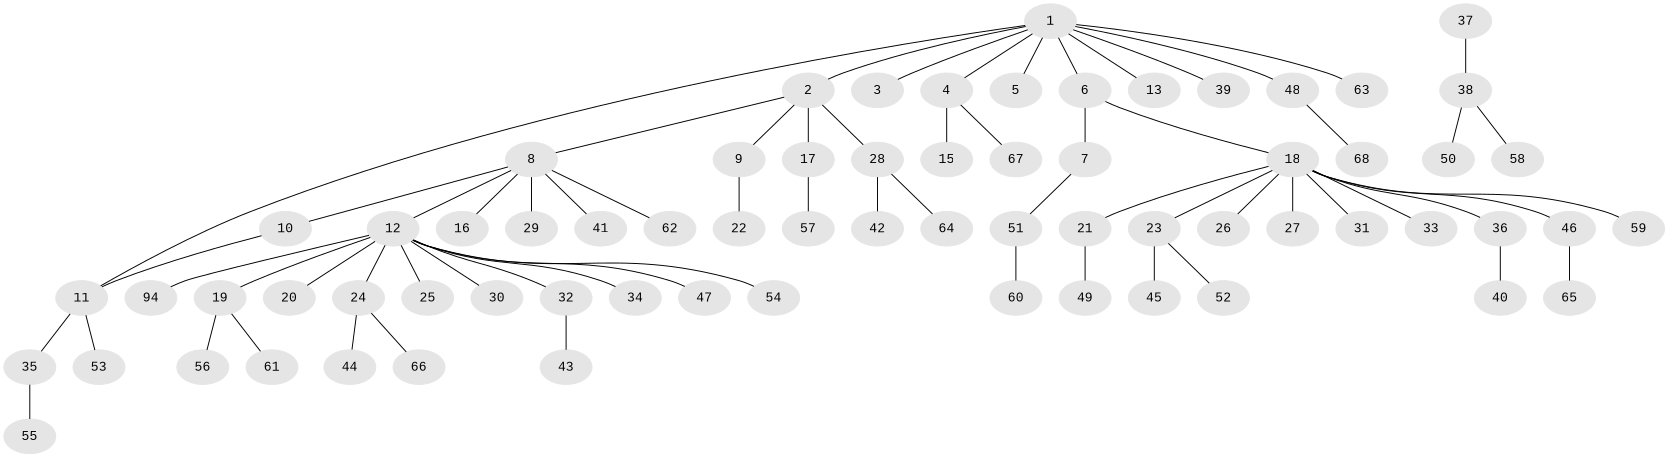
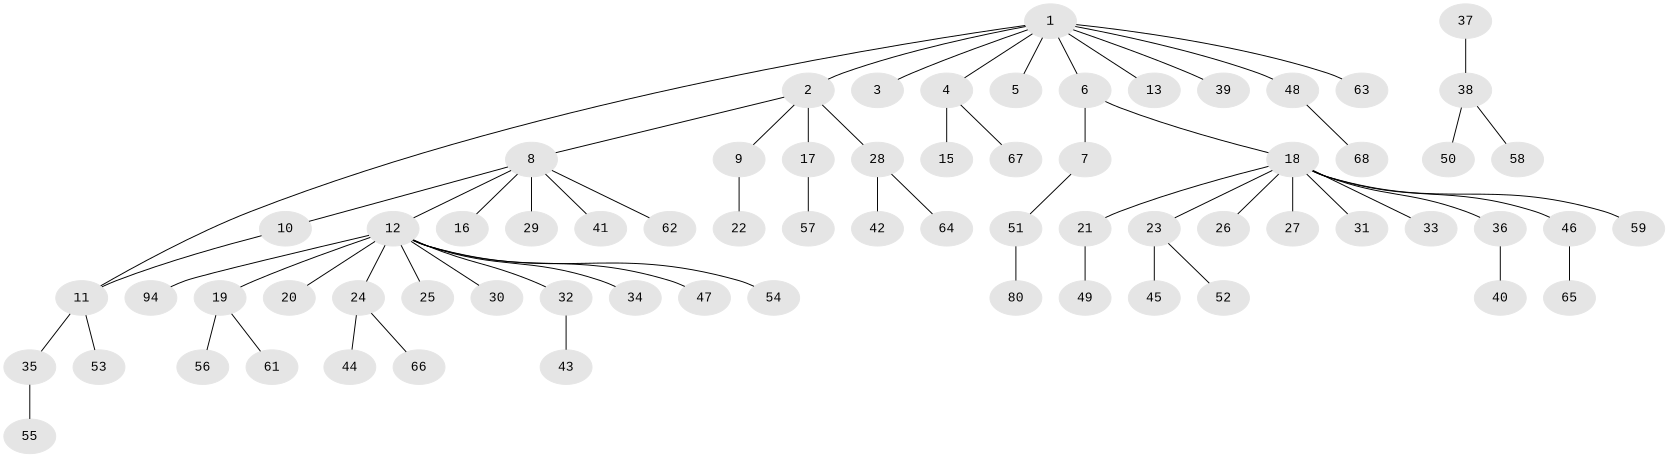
  graph {
    fontname="Liberation Mono"
    node [color=gray90 fontname="Liberation Mono" style=filled]
    edge [fontname="Liberation Mono"]
    1
    2
    3
    4
    5
    6
    11
    13
    39
    48
    63
    8
    9
    17
    28
    15
    67
    7
    18
    35
    53
    68
    10
    12
    16
    29
    41
    62
    22
    57
    42
    64
    51
    21
    23
    26
    27
    31
    33
    36
    46
    59
-   60
+   60 [label=80]
    n44 [label=94]
    19
    20
    24
    25
    30
    32
    34
    47
    54
    55
    56
    61
    44
    66
    43
    37
    38
    49
    45
    52
    40
    65
    50
    58
    1 -- 2
    1 -- 3
    1 -- 4
    1 -- 5
    1 -- 6
    1 -- 11
    1 -- 13
    1 -- 39
    1 -- 48
    1 -- 63
    2 -- 8
    2 -- 9
    2 -- 17
    2 -- 28
    4 -- 15
    4 -- 67
    6 -- 7
    6 -- 18
    11 -- 35
    11 -- 53
    48 -- 68
    8 -- 10
    8 -- 12
    8 -- 16
    8 -- 29
    8 -- 41
    8 -- 62
    9 -- 22
    17 -- 57
    28 -- 42
    28 -- 64
    7 -- 51
    18 -- 21
    18 -- 23
    18 -- 26
    18 -- 27
    18 -- 31
    18 -- 33
    18 -- 36
    18 -- 46
    18 -- 59
    35 -- 55
    10 -- 11
    12 -- n44
    12 -- 19
    12 -- 20
    12 -- 24
    12 -- 25
    12 -- 30
    12 -- 32
    12 -- 34
    12 -- 47
    12 -- 54
    51 -- 60
    21 -- 49
    23 -- 45
    23 -- 52
    36 -- 40
    46 -- 65
    19 -- 56
    19 -- 61
    24 -- 44
    24 -- 66
    32 -- 43
    37 -- 38
    38 -- 50
    38 -- 58
  }
